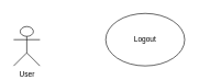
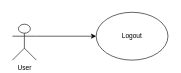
  <mxCell id="0" />
  <mxCell id="1" parent="0" />
+ <mxCell id="2" style="edgeStyle=orthogonalEdgeStyle;rounded=0;orthogonalLoop=1;jettySize=auto;html=1;exitX=1;exitY=0.333;exitDx=0;exitDy=0;exitPerimeter=0;fontSize=11;" edge="1" parent="1" source="3" target="4"><mxGeometry relative="1" as="geometry" /></mxCell>
  <mxCell id="3" value="User" style="shape=umlActor;verticalLabelPosition=bottom;verticalAlign=top;html=1;outlineConnect=0;fontSize=11;fillColor=#FFFFFF;" vertex="1" parent="1"><mxGeometry x="20" y="40" width="40" height="60" as="geometry" /></mxCell>
  <mxCell id="4" value="Logout" style="ellipse;whiteSpace=wrap;html=1;fontSize=11;fillColor=#FFFFFF;" vertex="1" parent="1"><mxGeometry x="160" y="20" width="120" height="80" as="geometry" /></mxCell>
